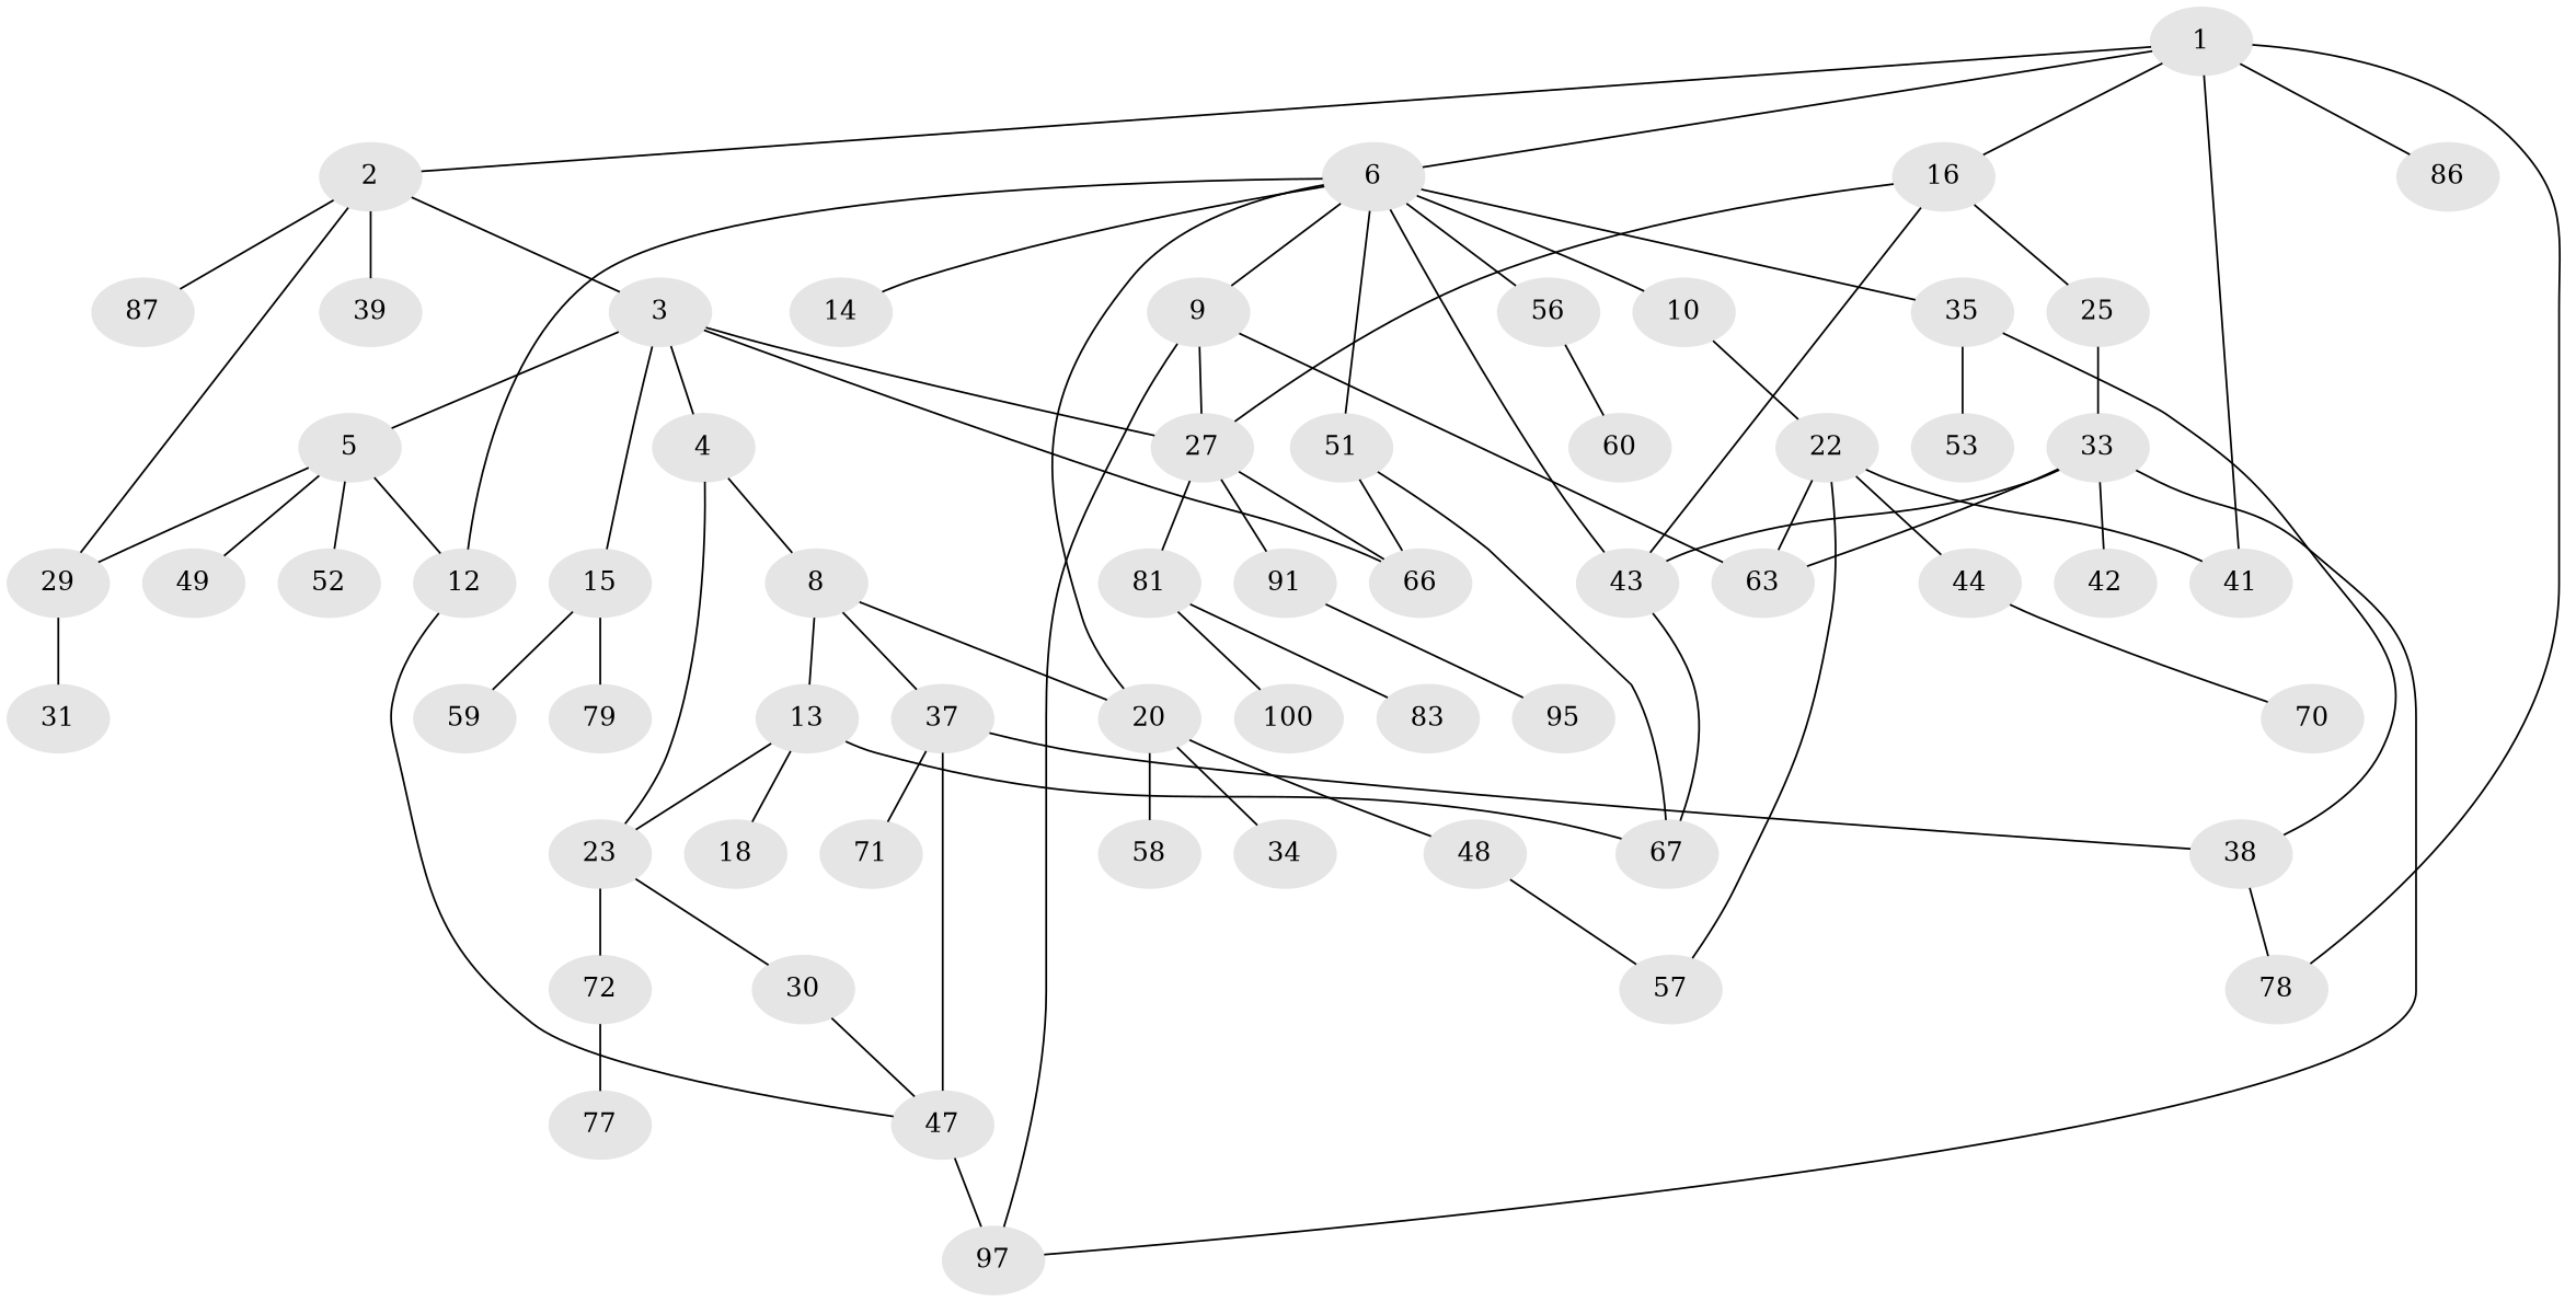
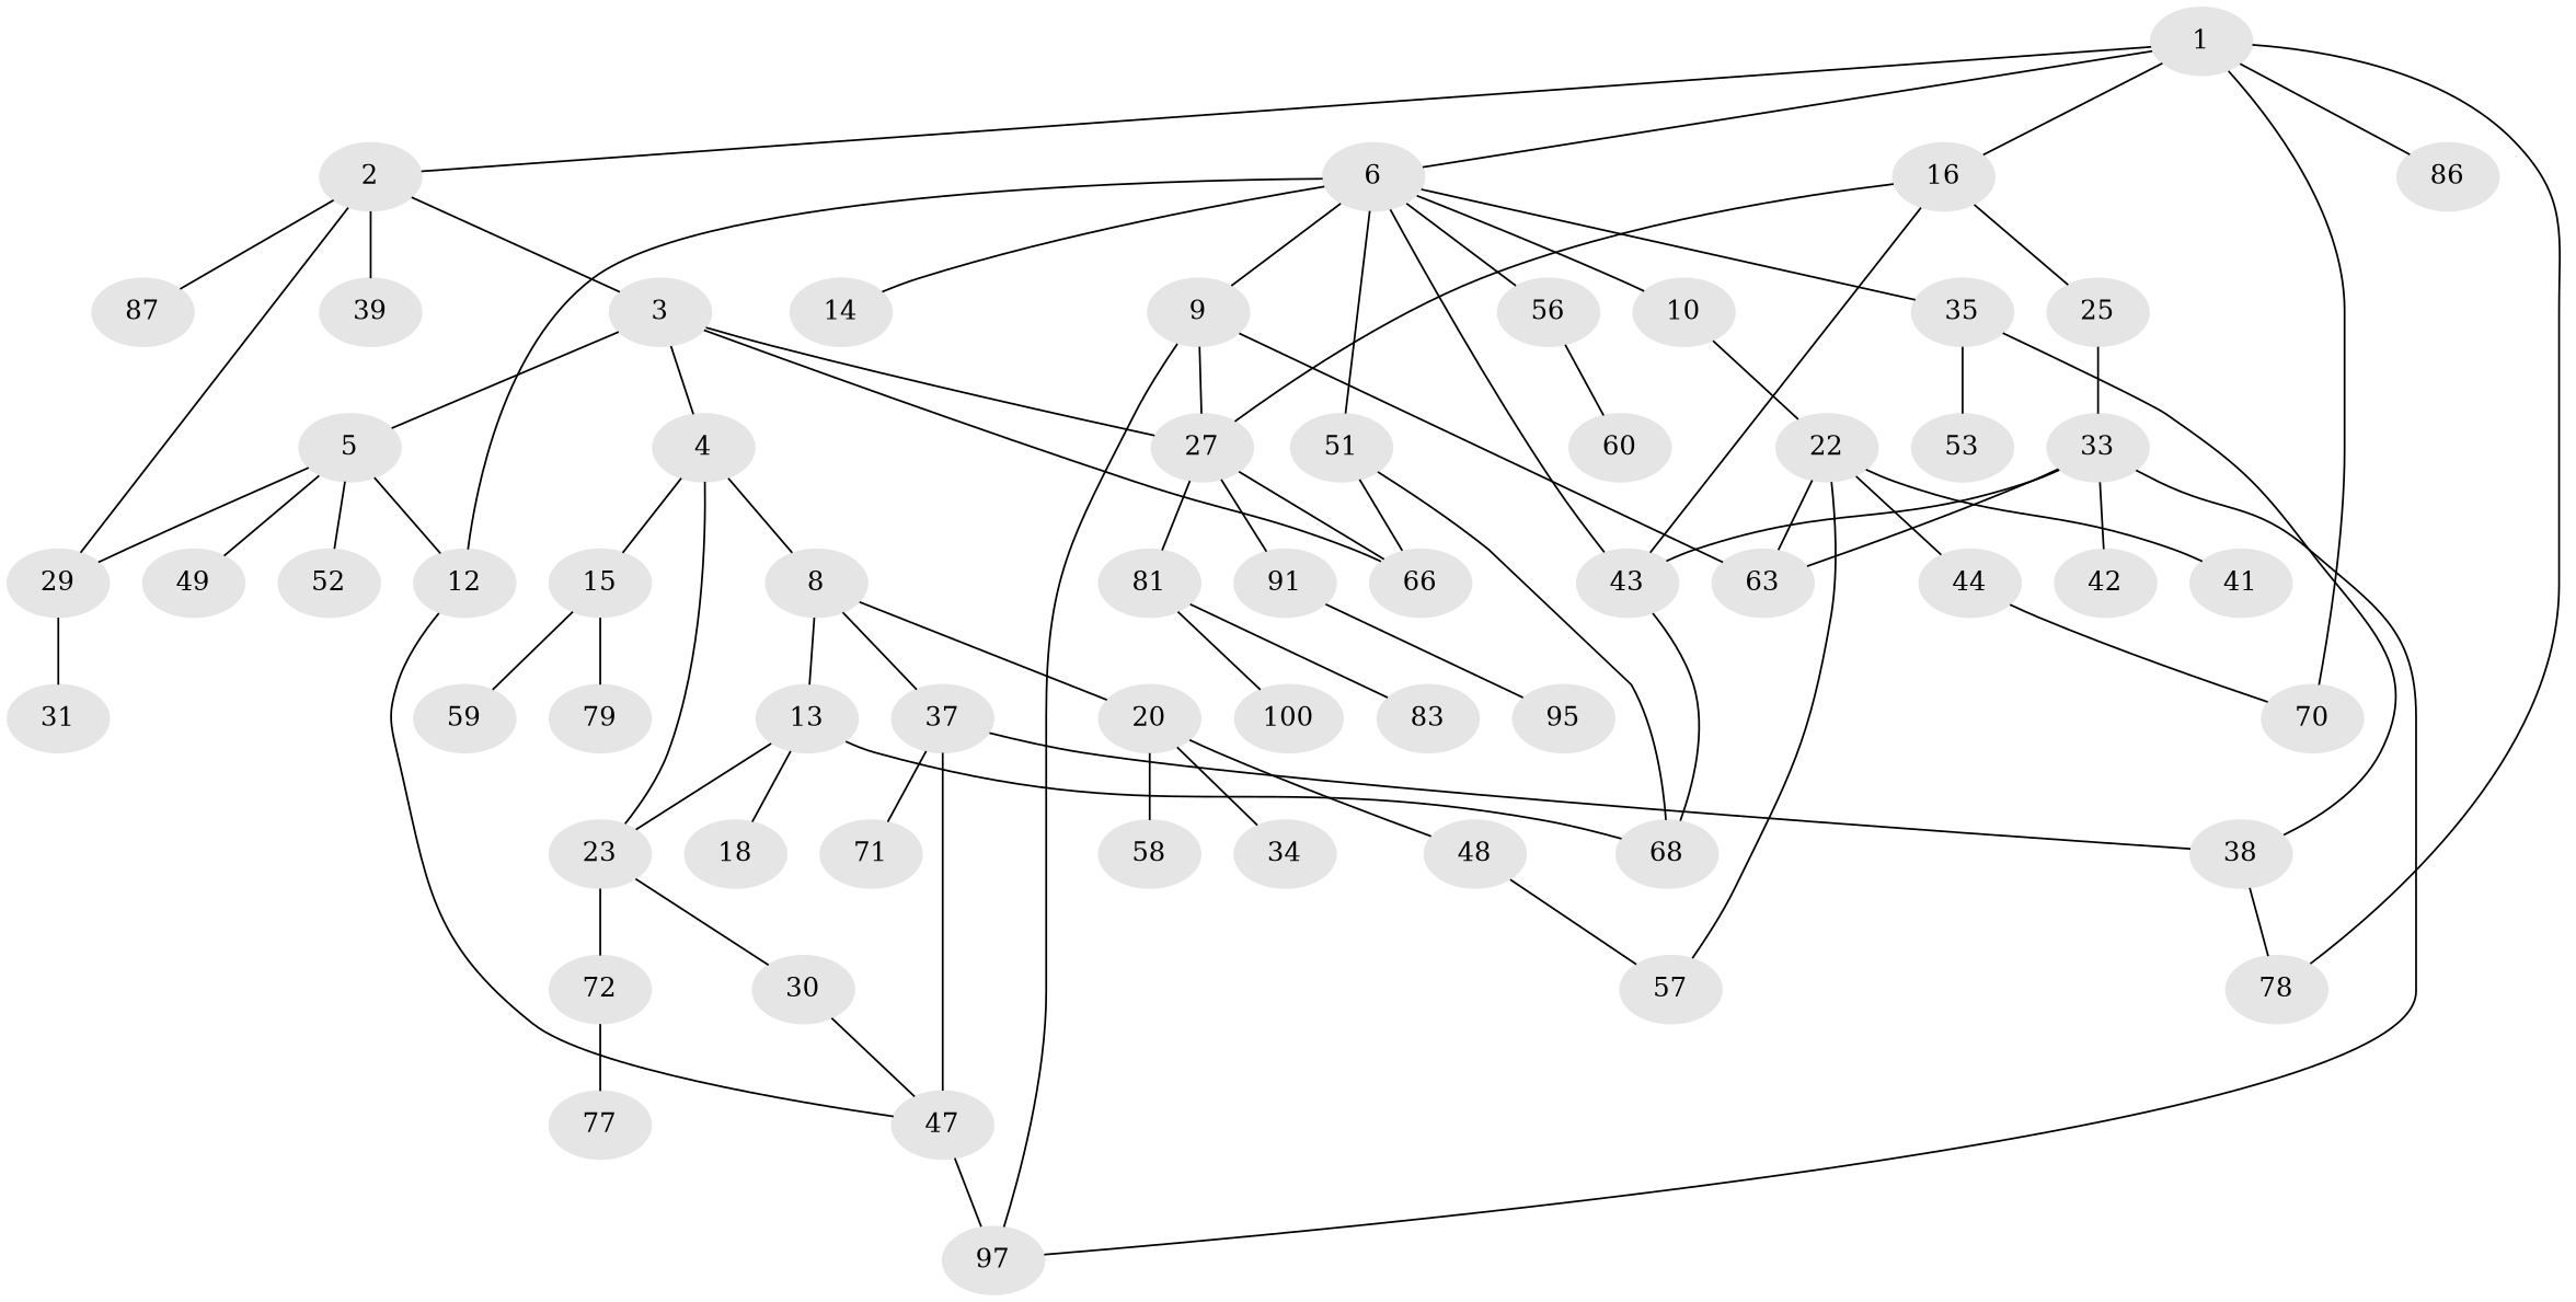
  graph {
    node [color=gray90 style=filled]
    1 [super="+64"]
    2 [super="+11"]
    6 [super="+7"]
    16 [super="+21"]
    70 [super="+90"]
    78 [super="+93"]
    86
    3 [super="+36"]
    29 [super="+98"]
    39 [super="+82"]
    87
    12 [super="+80"]
    9 [super="+17"]
    10
    14 [super="+19"]
    20 [super="+46"]
    35 [super="+85"]
    43 [super="+65"]
    51 [super="+54"]
    56
    27 [super="+28"]
    25
    4 [super="+84"]
    5 [super="+40"]
    15 [super="+26"]
    66 [super="+92"]
    31
    8 [super="+45"]
    23 [super="+32"]
    49
    52
    59
    79
    81
    91
    13 [super="+94"]
    37 [super="+75"]
    30
    72
    47 [super="+89"]
    63 [super="+73"]
    97 [super="+99"]
    22 [super="+24"]
    34
    48
    58
    38 [super="+96"]
    53 [super="+74"]
-   68 [super="+76" label=67]
+   68 [super="+76"]
    60
    18 [super="+50"]
    71
    41
    44
    57
    33 [super="+61"]
    77
    42 [super="+67"]
    83
    100
    95
    1 -- 2
    1 -- 6
    1 -- 16
-   1 -- 41 [weight=2]
+   1 -- 70 [weight=2]
    1 -- 78
    1 -- 86
    2 -- 3
    2 -- 29
    2 -- 39
    2 -- 87
    6 -- 12
    6 -- 9
    6 -- 10
    6 -- 14
-   6 -- 20
    6 -- 35
    6 -- 43
    6 -- 51
    6 -- 56
    16 -- 43
    16 -- 27
    16 -- 25
    3 -- 27
    3 -- 4
    3 -- 5
-   3 -- 15
+   4 -- 15
    3 -- 66
    29 -- 31
    12 -- 47
    9 -- 27
    9 -- 63
    9 -- 97
    10 -- 22
    20 -- 34
    20 -- 48
    20 -- 58
    35 -- 38
    35 -- 53
    43 -- 68
    51 -- 66
    51 -- 68
    56 -- 60
    27 -- 66
    27 -- 81
    27 -- 91
    25 -- 33
    4 -- 8
    4 -- 23
    5 -- 29
    5 -- 12
    5 -- 49
    5 -- 52
    15 -- 59
    15 -- 79
    8 -- 20
    8 -- 13
    8 -- 37
    23 -- 30
    23 -- 72
    81 -- 83
    81 -- 100
    91 -- 95
    13 -- 23
    13 -- 68
    13 -- 18
    37 -- 47
    37 -- 38
    37 -- 71
    30 -- 47
    72 -- 77
    47 -- 97 [weight=2]
    22 -- 63
    22 -- 41
    22 -- 44
    22 -- 57
    48 -- 57
    38 -- 78
    44 -- 70
    33 -- 43
    33 -- 63
    33 -- 97
    33 -- 42
  }
